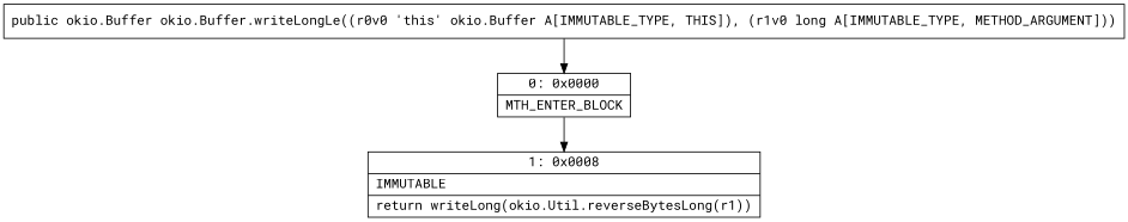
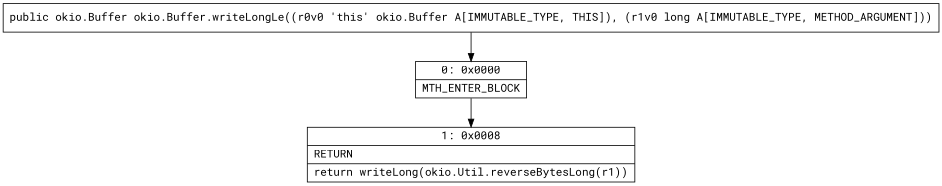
  digraph {
    fontname="Roboto Mono"
    node [shape=record fontname="Roboto Mono"]
    edge [fontname="Roboto Mono"]
    n1 [label="{0\:\ 0x0000|MTH_ENTER_BLOCK\l}"]
-   n2 [label="{1\:\ 0x0008|IMMUTABLE\l|return writeLong(okio.Util.reverseBytesLong(r1))\l}"]
+   n2 [label="{1\:\ 0x0008|RETURN\l|return writeLong(okio.Util.reverseBytesLong(r1))\l}"]
    n3 [label="{public okio.Buffer okio.Buffer.writeLongLe((r0v0 'this' okio.Buffer A[IMMUTABLE_TYPE, THIS]), (r1v0 long A[IMMUTABLE_TYPE, METHOD_ARGUMENT])) }"]
    n1 -> n2
    n3 -> n1
  }
